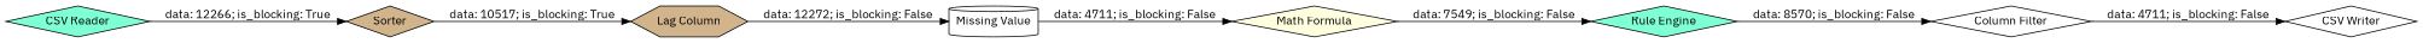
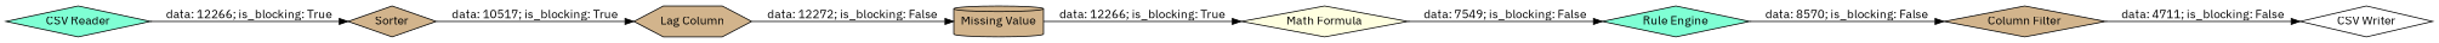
  digraph {
    fontname="IBM Plex Sans"
    rankdir=LR
    node [fillcolor=white fontname="IBM Plex Sans" shape=diamond style=filled]
    edge [fontname="IBM Plex Sans"]
    n1 [fillcolor=tan label="Lag Column" shape=hexagon]
-   n2 [label="Missing Value" shape=cylinder]
+   n2 [fillcolor=tan label="Missing Value" shape=cylinder]
    n3 [fillcolor=lightyellow label="Math Formula"]
    n4 [label="CSV Writer"]
    n5 [fillcolor=aquamarine label="Rule Engine"]
-   n6 [label="Column Filter"]
+   n6 [fillcolor=tan label="Column Filter"]
    n7 [fillcolor=aquamarine label="CSV Reader"]
    n8 [fillcolor=tan label=Sorter]
    n1 -> n2 [label="data: 12272; is_blocking: False"]
-   n2 -> n3 [label="data: 4711; is_blocking: False"]
+   n2 -> n3 [label="data: 12266; is_blocking: True"]
    n3 -> n5 [label="data: 7549; is_blocking: False"]
    n5 -> n6 [label="data: 8570; is_blocking: False"]
    n6 -> n4 [label="data: 4711; is_blocking: False"]
    n7 -> n8 [label="data: 12266; is_blocking: True"]
    n8 -> n1 [label="data: 10517; is_blocking: True"]
  }
